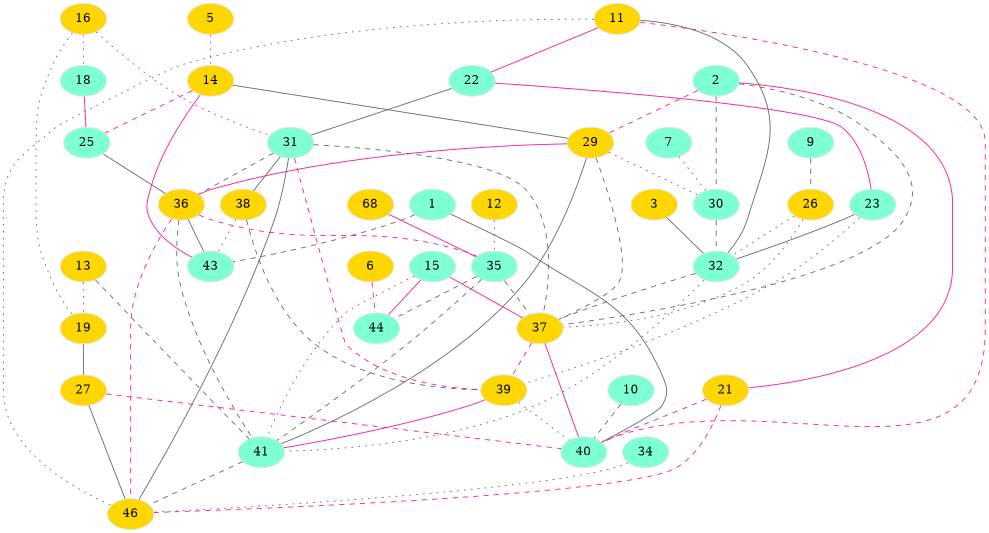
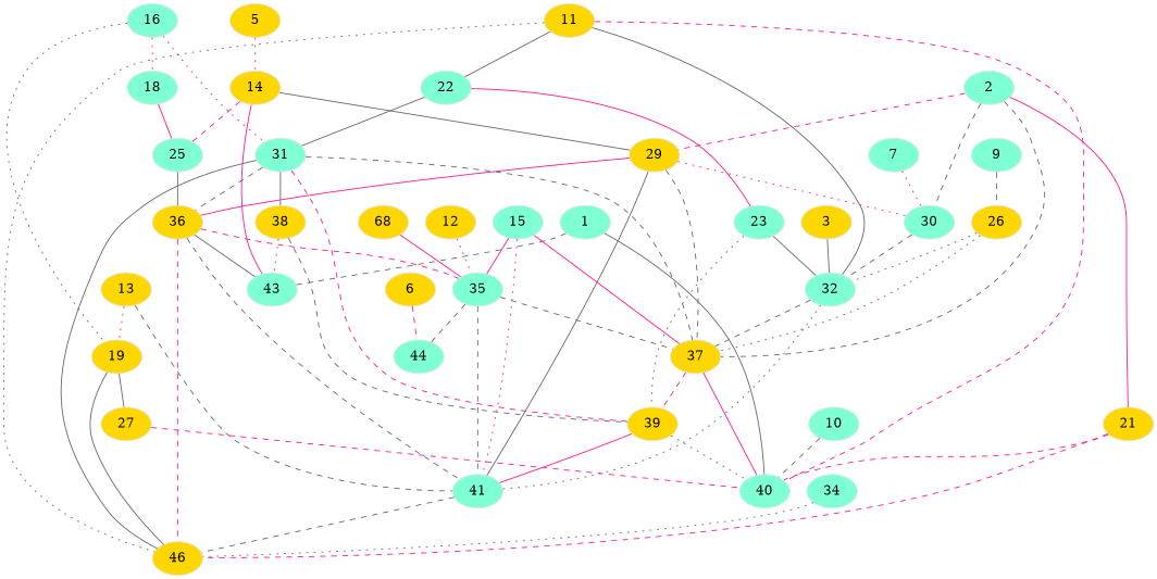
  graph {
    node [color=gray90 fillcolor=aquamarine style=filled]
    edge [color=gray40 style=dashed weight=1.0]
    1
    40
    43
    21 [fillcolor=gold]
    2
    29 [fillcolor=gold]
    30
    37 [fillcolor=gold]
    46 [fillcolor=gold]
    41
    n11 [fillcolor=gold label=36]
    32
    39 [fillcolor=gold]
    3 [fillcolor=gold]
    5 [fillcolor=gold]
    14 [fillcolor=gold]
    25
    6 [fillcolor=gold]
    44
    7
    26 [fillcolor=gold]
    9
    10
    11 [fillcolor=gold]
    22
    31
    23
    12 [fillcolor=gold]
    35
    13 [fillcolor=gold]
    19 [fillcolor=gold]
    27 [fillcolor=gold]
    15
-   16 [fillcolor=gold]
+   16
    18
    38 [fillcolor=gold]
    n37 [label=34]
    n38 [fillcolor=gold label=68]
    1 -- 40 [style=solid]
    1 -- 43
    21 -- 40 [color=deeppink]
    21 -- 46 [color=deeppink]
    2 -- 21 [color=deeppink style=solid]
    2 -- 29 [color=deeppink]
    2 -- 30
    2 -- 37
    29 -- 30 [color=deeppink style=dotted]
    29 -- 37
    29 -- 41 [style=solid]
    29 -- n11 [color=deeppink style=solid]
    30 -- 32
    37 -- 40 [color=deeppink style=solid]
    37 -- 39 [color=deeppink]
    41 -- 46
    n11 -- 43 [style=solid]
    n11 -- 46 [color=deeppink weight=3.0]
    n11 -- 41 [weight=2.0]
    n11 -- 35 [color=deeppink]
    32 -- 37
    32 -- 41 [style=dotted]
    39 -- 40 [style=dotted]
    39 -- 41 [color=deeppink style=solid]
    3 -- 32 [style=solid]
    5 -- 14 [color=deeppink style=dotted]
    14 -- 43 [color=deeppink style=solid]
    14 -- 29 [style=solid]
    14 -- 25 [color=deeppink]
    25 -- n11 [style=solid]
    6 -- 44 [color=deeppink]
    7 -- 30 [color=deeppink style=dotted]
    26 -- 37 [style=dotted]
    26 -- 32 [style=dotted]
    9 -- 26
    10 -- 40
    11 -- 40 [color=deeppink]
    11 -- 46 [style=dotted]
    11 -- 32 [style=solid]
-   11 -- 22 [color=deeppink style=solid]
+   11 -- 22 [style=solid]
    22 -- 31 [style=solid weight=2.0]
    22 -- 23 [color=deeppink style=solid]
    31 -- 37
    31 -- 46 [style=solid]
    31 -- n11 [weight=2.0]
    31 -- 39 [color=deeppink]
    31 -- 38 [style=solid]
    23 -- 32 [style=solid]
    23 -- 39 [style=dotted]
    12 -- 35 [color=deeppink style=dotted]
    35 -- 37
    35 -- 41
    35 -- 44
    13 -- 41
    13 -- 19 [color=deeppink style=dotted]
-   27 -- 46 [style=solid]
+   19 -- 46 [style=solid]
    19 -- 27 [style=solid]
    27 -- 40 [color=deeppink]
    15 -- 37 [color=deeppink style=solid]
    15 -- 41 [color=deeppink style=dotted]
-   15 -- 44 [color=deeppink style=solid]
+   15 -- 35 [color=deeppink style=solid]
    16 -- 31 [color=deeppink style=dotted]
    16 -- 19 [style=dotted]
    16 -- 18 [color=deeppink style=dotted]
    18 -- 25 [color=deeppink style=solid]
    38 -- 43 [style=dotted]
    38 -- 39
    n37 -- 46 [style=dotted]
    n38 -- 35 [color=deeppink style=solid]
  }
